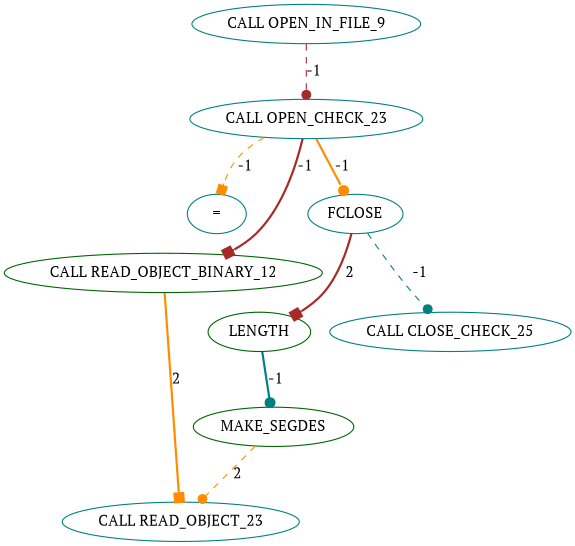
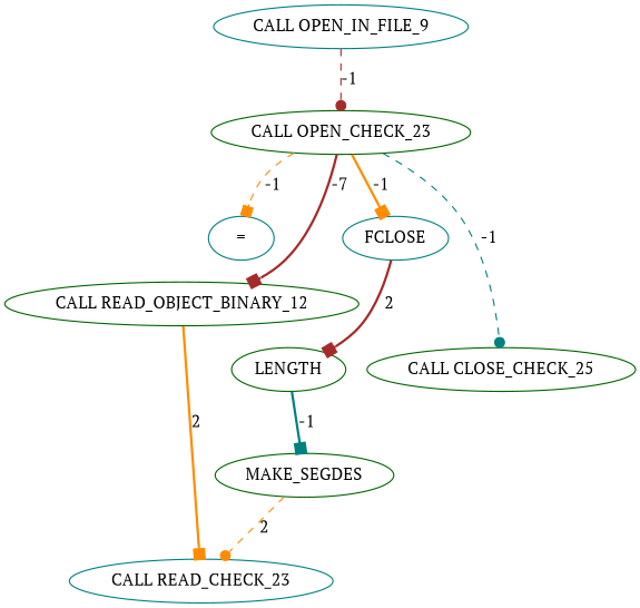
  digraph {
    fontname="PT Serif"
    node [color=teal cost=0 fontname="PT Serif"]
    edge [arrowhead=box color=darkorange cost=-1 fontname="PT Serif" style=bold]
-   n1 [label="CALL OPEN_CHECK_23"]
+   n1 [color=darkgreen label="CALL OPEN_CHECK_23"]
    n2 [cost=1763 label="="]
    n3 [color=darkgreen label="CALL READ_OBJECT_BINARY_12"]
    n4 [label=FCLOSE]
-   n5 [label="CALL READ_OBJECT_23"]
+   n5 [label="CALL READ_CHECK_23"]
    n6 [color=darkgreen label=LENGTH]
-   n7 [label="CALL CLOSE_CHECK_25"]
+   n7 [color=darkgreen label="CALL CLOSE_CHECK_25"]
    n8 [label="CALL OPEN_IN_FILE_9"]
    n9 [color=darkgreen cost=86 label=MAKE_SEGDES]
    n1 -> n2 [label=-1 style=dashed]
-   n1 -> n3 [color=brown label=-1]
-   n1 -> n4 [arrowhead=dot label=-1]
+   n1 -> n3 [color=brown label=-7]
+   n1 -> n4 [label=-1]
    n3 -> n5 [label=2]
    n4 -> n6 [color=brown label=2]
-   n4 -> n7 [arrowhead=dot color=teal label=-1 style=dashed]
-   n6 -> n9 [arrowhead=dot color=teal label=-1]
+   n1 -> n7 [arrowhead=dot color=teal label=-1 style=dashed]
+   n6 -> n9 [color=teal label=-1]
    n8 -> n1 [arrowhead=dot color=brown label=-1 style=dashed]
    n9 -> n5 [arrowhead=dot cost=2 label=2 style=dashed]
  }
